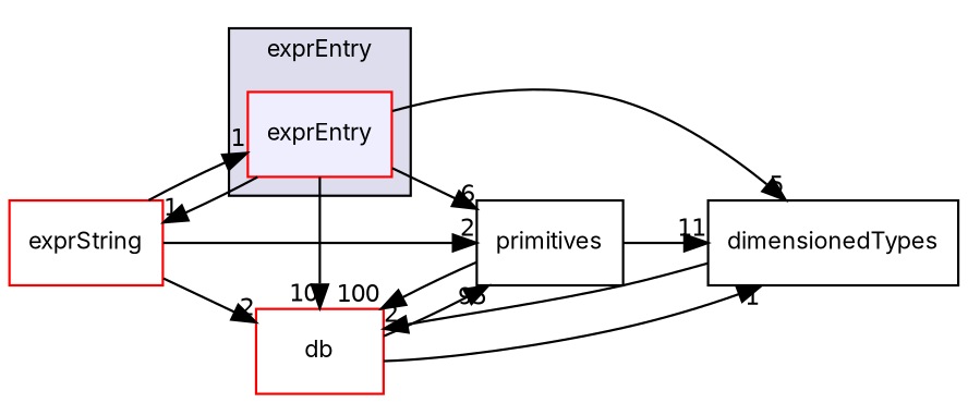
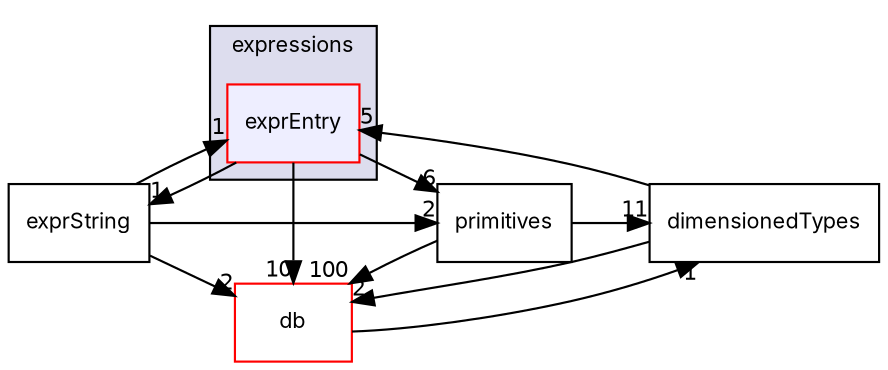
  digraph {
    compound=true
    fontname=Inter
    rankdir=LR
    node [color=red fontname=Inter fontsize=10 shape=box]
    edge [fontname=Inter headlabel=1 labeldistance=1.5 labelfontname=Helvetica labelfontsize=10]
    n1 [fillcolor="#eeeeff" label=exprEntry pencolor=black style=filled]
-   n2 [label=exprString]
+   n2 [label=exprString color=""]
    n3 [color=black label=dimensionedTypes]
    n4 [label=db]
    n5 [color=black label=primitives]
    subgraph cluster_1 {
      bgcolor="#ddddee"
      fontsize=10
-     label=exprEntry
+     label=expressions
      pencolor=black
      n1
    }
    n1 -> n2
-   n1 -> n3 [headlabel=5]
+   n3 -> n1 [headlabel=5]
    n1 -> n4 [headlabel=10]
    n1 -> n5 [headlabel=6]
    n2 -> n1
    n2 -> n4 [headlabel=2]
    n2 -> n5 [headlabel=2]
    n3 -> n4 [headlabel=2]
    n4 -> n3
-   n4 -> n5 [headlabel=95]
    n5 -> n3 [headlabel=11]
    n5 -> n4 [headlabel=100]
  }
